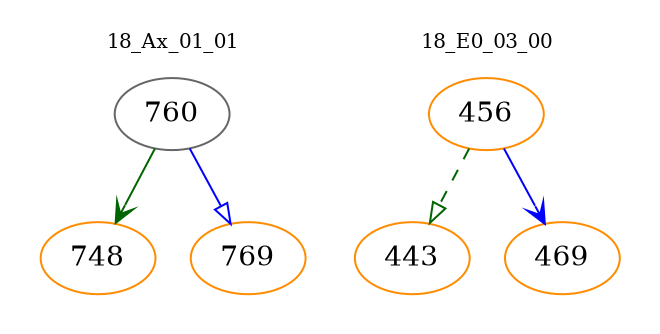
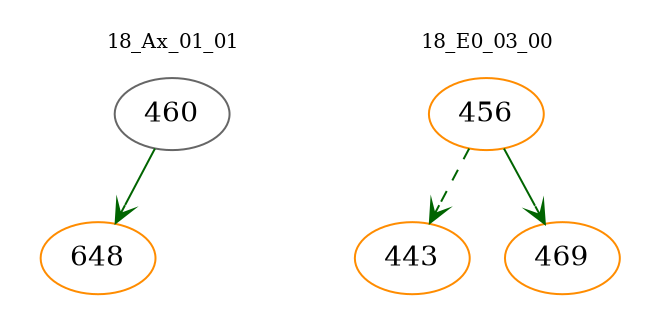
  digraph {
    node [color=darkorange]
    edge [arrowhead=vee color=darkgreen style=solid]
-   n1 [color=gray40 label=760]
-   n2 [label=748]
-   n3 [label=769]
+   n1 [color=gray40 label=460]
+   n2 [label=648]
    n4 [label=456]
    n5 [label=443]
    n6 [label=469]
    subgraph cluster_1 {
      color=white
      fontsize=10
      label="18_Ax_01_01"
      n1
      n2
-     n3
    }
    subgraph cluster_2 {
      color=white
      fontsize=10
      label="18_E0_03_00"
      n4
      n5
      n6
    }
    n1 -> n2
-   n1 -> n3 [arrowhead=onormal color=blue]
-   n4 -> n5 [arrowhead=onormal style=dashed]
-   n4 -> n6 [color=blue]
+   n4 -> n5 [style=dashed]
+   n4 -> n6
  }
